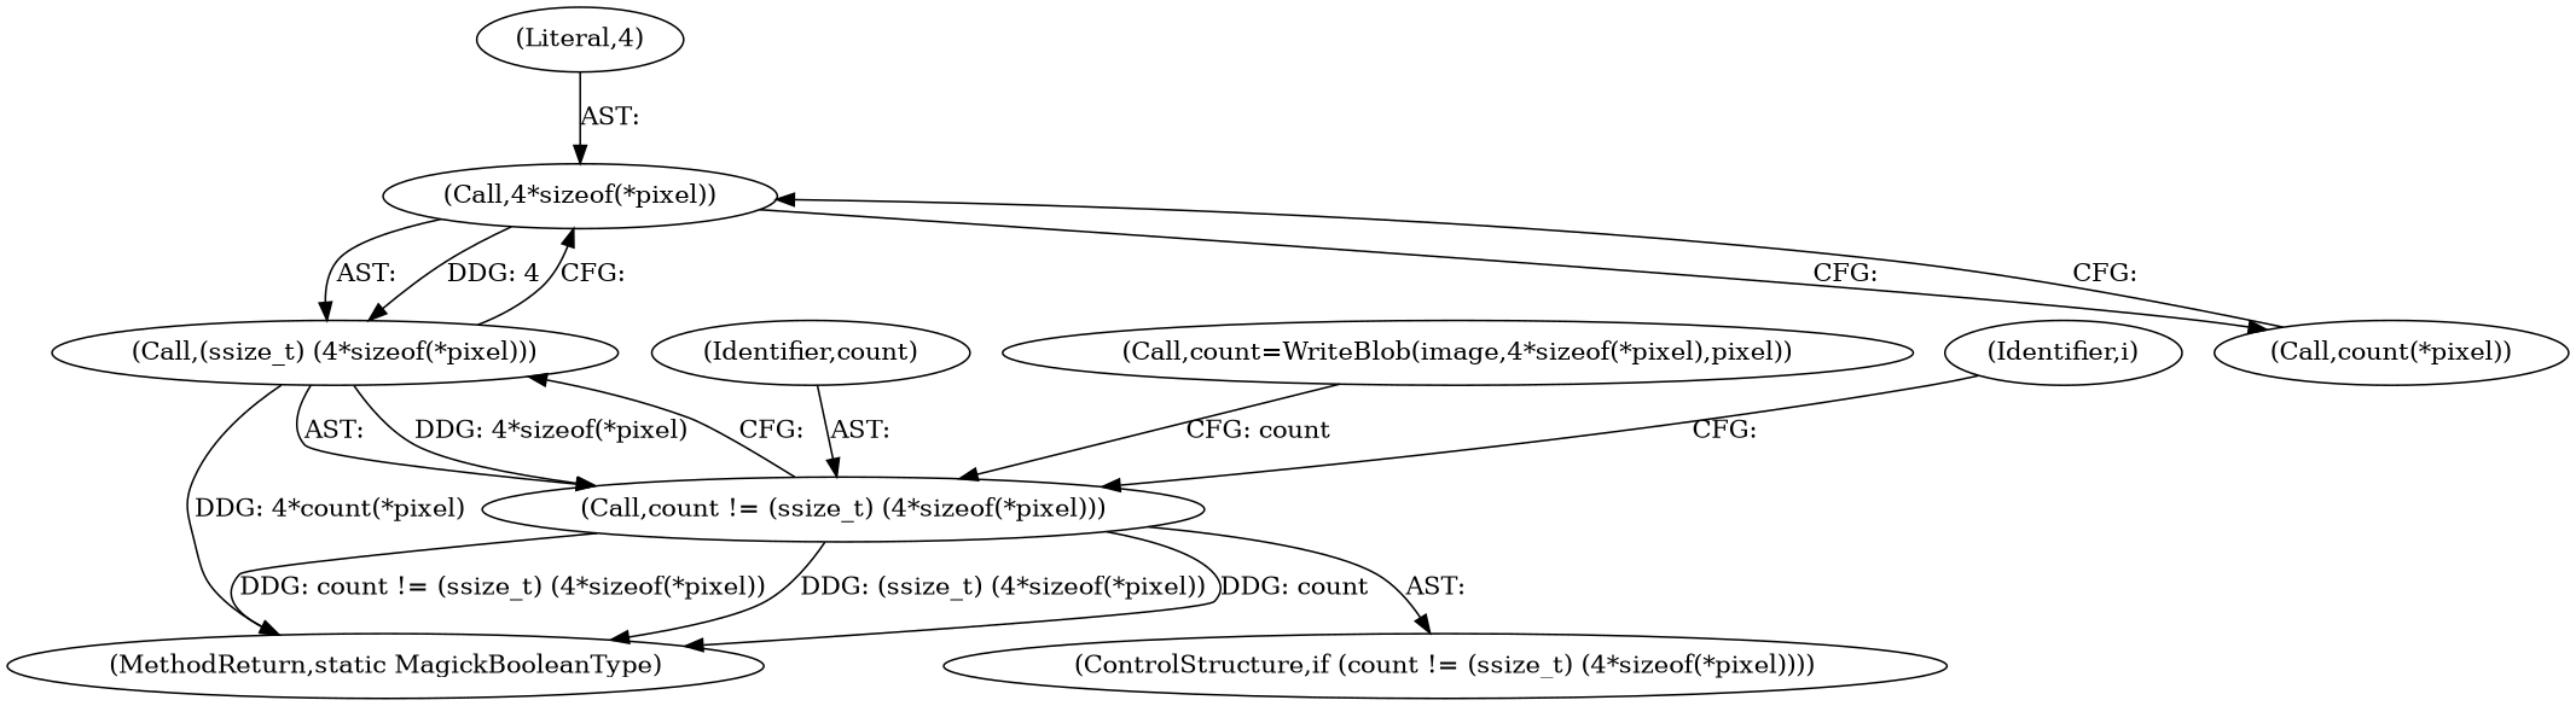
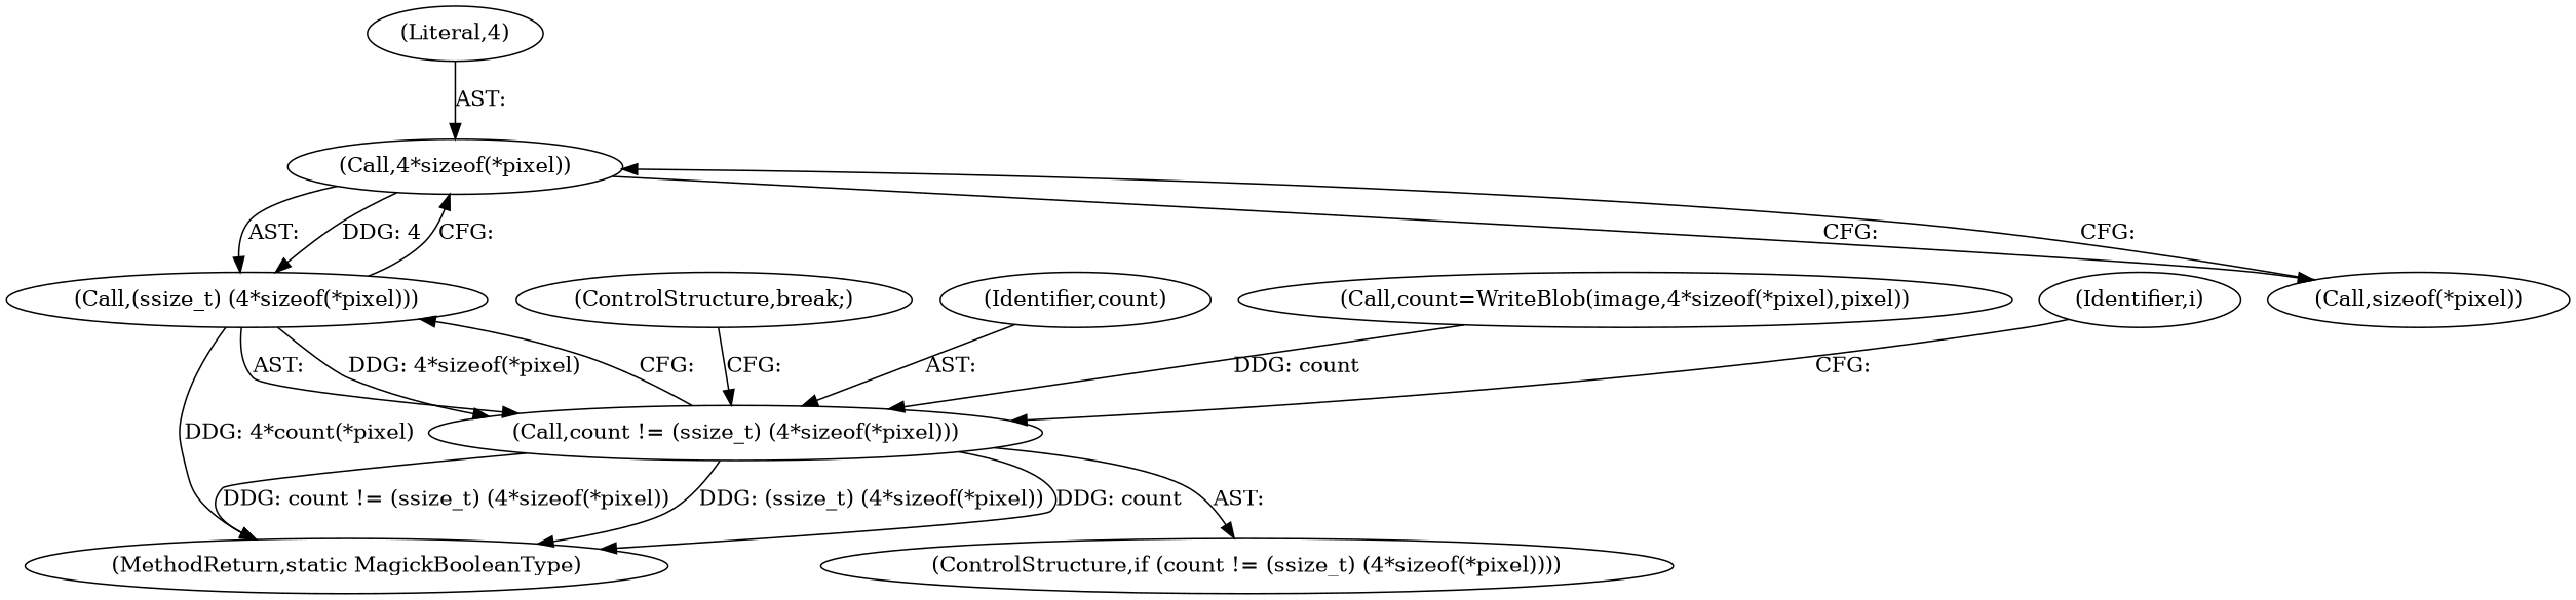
  digraph {
    n1 [label="(Call,4*sizeof(*pixel))"]
    n2 [label="(Call,(ssize_t) (4*sizeof(*pixel)))"]
-   n3 [label="(Call,count(*pixel))"]
+   n3 [label="(Call,sizeof(*pixel))"]
    n4 [label="(Call,count != (ssize_t) (4*sizeof(*pixel)))"]
    n5 [label="(MethodReturn,static MagickBooleanType)"]
    n6 [label="(ControlStructure,if (count != (ssize_t) (4*sizeof(*pixel))))"]
+   n7 [label="(ControlStructure,break;)"]
    n8 [label="(Identifier,count)"]
    n9 [label="(Call,count=WriteBlob(image,4*sizeof(*pixel),pixel))"]
    n10 [label="(Identifier,i)"]
    n11 [label="(Literal,4)"]
    n1 -> n2 [label="AST: "]
    n1 -> n2 [label="DDG: 4"]
    n1 -> n3 [label="CFG: "]
    n2 -> n1 [label="CFG: "]
    n2 -> n4 [label="AST: "]
    n2 -> n4 [label="DDG: 4*sizeof(*pixel)"]
    n2 -> n5 [label="DDG: 4*count(*pixel)"]
    n3 -> n1 [label="CFG: "]
    n4 -> n2 [label="CFG: "]
    n4 -> n5 [label="DDG: count != (ssize_t) (4*sizeof(*pixel))"]
    n4 -> n5 [label="DDG: (ssize_t) (4*sizeof(*pixel))"]
    n4 -> n5 [label="DDG: count"]
    n4 -> n6 [label="AST: "]
+   n7 -> n4 [label="CFG: "]
    n8 -> n4 [label="AST: "]
-   n9 -> n4 [label="CFG: count"]
+   n9 -> n4 [label="DDG: count"]
    n10 -> n4 [label="CFG: "]
    n11 -> n1 [label="AST: "]
  }
